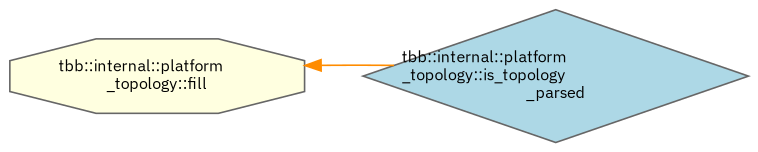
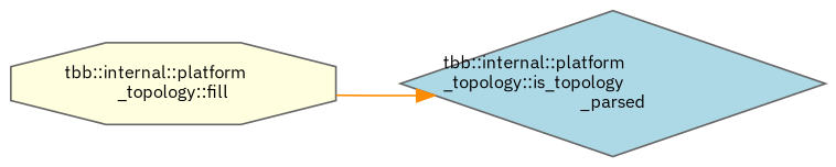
  digraph {
    rankdir=LR
    fontname="IBM Plex Sans"
    node [fontname="IBM Plex Sans" fontsize=10 style=filled]
    n1 [color=gray40 fillcolor=lightyellow fontcolor=black height=0.2 label="tbb::internal::platform\l_topology::fill" shape=octagon width=0.4]
    n2 [color=grey40 fillcolor=lightblue height=0.2 label="tbb::internal::platform\l_topology::is_topology\l_parsed" shape=diamond width=0.4]
-   n2 -> n1 [color=darkorange fontname="IBM Plex Sans" fontsize=10 labelfontname=Helvetica labelfontsize=10 style=solid]
+   n1 -> n2 [color=darkorange fontname="IBM Plex Sans" fontsize=10 labelfontname=Helvetica labelfontsize=10 style=solid]
  }
